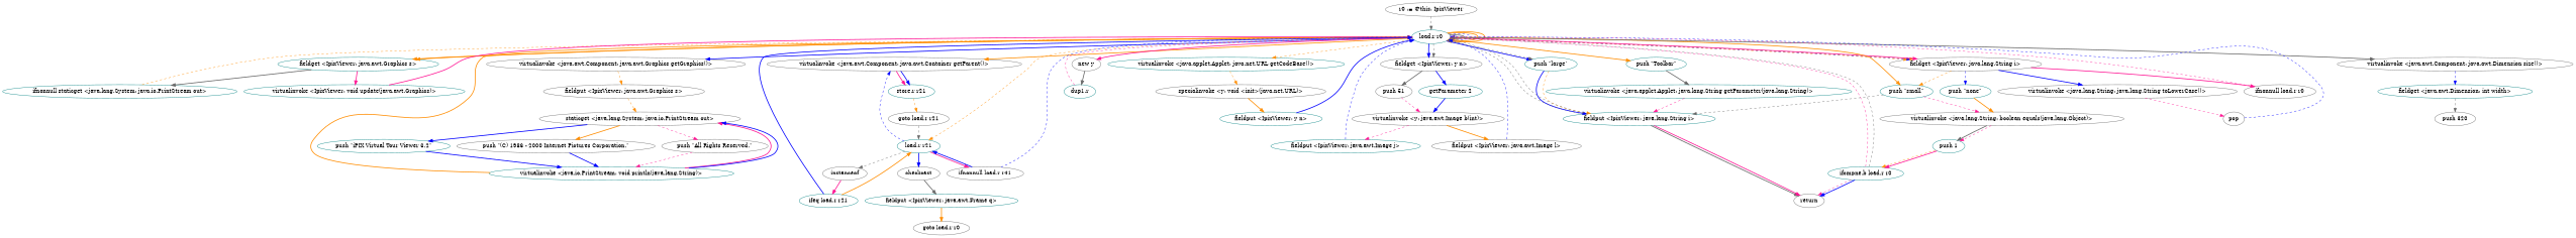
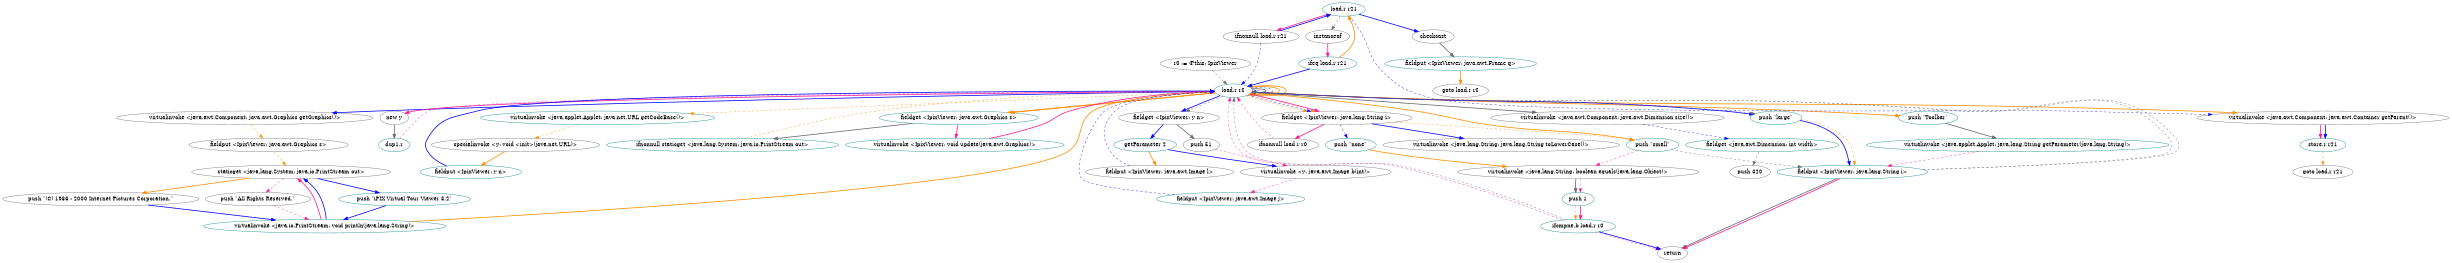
  digraph {
    node [color=gray40]
    edge [color=blue style=bold]
    "load.r r0" [color=teal]
    "r0 := @this: IpixViewer"
    "fieldget <IpixViewer: java.awt.Graphics s>" [color=teal]
    "virtualinvoke <java.awt.Component: java.awt.Graphics getGraphics()>"
    "virtualinvoke <java.awt.Component: java.awt.Container getParent()>"
    "load.r r21" [color=teal]
    "new y"
    "virtualinvoke <java.applet.Applet: java.net.URL getCodeBase()>" [color=teal]
    "fieldget <IpixViewer: y n>"
    "push \"Toolbar\"" [color=teal]
    "fieldget <IpixViewer: java.lang.String i>"
    "push \"large\"" [color=teal]
    "push \"small\"" [color=teal]
    "virtualinvoke <java.awt.Component: java.awt.Dimension size()>"
    "ifnonnull staticget <java.lang.System: java.io.PrintStream out>" [color=teal]
    "virtualinvoke <IpixViewer: void update(java.awt.Graphics)>" [color=teal]
    "fieldput <IpixViewer: java.awt.Graphics s>"
    "store.r r21" [color=teal]
-   "ifnonnull load.r r21" [label="ifnonnull load.r r41"]
+   "ifnonnull load.r r21"
    instanceof
    checkcast
    "dup1.r" [color=teal]
    "specialinvoke <y: void <init>(java.net.URL)>"
    "push 51"
    n25 [color=teal label="getParameter 2"]
    "virtualinvoke <java.applet.Applet: java.lang.String getParameter(java.lang.String)>" [color=teal]
    "ifnonnull load.r r0"
    "virtualinvoke <java.lang.String: java.lang.String toLowerCase()>"
    "push \"none\"" [color=teal]
    "fieldput <IpixViewer: java.lang.String i>" [color=teal]
    "virtualinvoke <java.lang.String: boolean equals(java.lang.Object)>"
    "fieldget <java.awt.Dimension: int width>" [color=teal]
    "staticget <java.lang.System: java.io.PrintStream out>"
    "push \"iPIX Virtual Tour Viewer 3.2\"" [color=teal]
    "push \"(C) 1986 - 2000 Internet Pictures Corporation.\""
    "push \"All Rights Reserved.\""
    "virtualinvoke <java.io.PrintStream: void println(java.lang.String)>" [color=teal]
    "goto load.r r21"
    "ifeq load.r r21" [color=teal]
    "fieldput <IpixViewer: java.awt.Frame q>" [color=teal]
    "fieldput <IpixViewer: y n>" [color=teal]
    "virtualinvoke <y: java.awt.Image b(int)>"
    "fieldput <IpixViewer: java.awt.Image j>" [color=teal]
    "fieldput <IpixViewer: java.awt.Image l>"
    return
-   pop
    "push 1" [color=teal]
    "ifcmpne.b load.r r0" [color=teal]
    "push 320"
    "goto load.r r0"
    "load.r r0" -> "load.r r0" [style=dashed]
    "load.r r0" -> "load.r r0" [color=gray40]
    "load.r r0" -> "load.r r0" [style=dashed]
    "load.r r0" -> "load.r r0" [color=darkorange]
    "load.r r0" -> "load.r r0" [color=darkorange]
    "load.r r0" -> "fieldget <IpixViewer: java.awt.Graphics s>" [color=darkorange]
    "load.r r0" -> "fieldget <IpixViewer: java.awt.Graphics s>" [color=darkorange]
    "load.r r0" -> "virtualinvoke <java.awt.Component: java.awt.Graphics getGraphics()>"
    "load.r r0" -> "virtualinvoke <java.awt.Component: java.awt.Container getParent()>" [color=darkorange]
-   "load.r r0" -> "load.r r21" [color=darkorange style=dashed]
    "load.r r0" -> "new y" [color=deeppink]
    "load.r r0" -> "virtualinvoke <java.applet.Applet: java.net.URL getCodeBase()>" [color=darkorange style=dashed]
    "load.r r0" -> "fieldget <IpixViewer: y n>"
    "load.r r0" -> "fieldget <IpixViewer: y n>" [color=gray40 style=dashed]
    "load.r r0" -> "push \"Toolbar\"" [color=darkorange]
    "load.r r0" -> "fieldget <IpixViewer: java.lang.String i>" [color=darkorange style=dashed]
    "load.r r0" -> "fieldget <IpixViewer: java.lang.String i>" [style=dashed]
    "load.r r0" -> "fieldget <IpixViewer: java.lang.String i>" [color=darkorange style=dashed]
    "load.r r0" -> "fieldget <IpixViewer: java.lang.String i>" [color=deeppink]
    "load.r r0" -> "push \"large\""
    "load.r r0" -> "push \"large\"" [color=gray40 style=dashed]
    "load.r r0" -> "push \"small\"" [color=darkorange]
    "load.r r0" -> "virtualinvoke <java.awt.Component: java.awt.Dimension size()>" [color=gray40]
    "r0 := @this: IpixViewer" -> "load.r r0" [color=gray40 style=dashed]
    "fieldget <IpixViewer: java.awt.Graphics s>" -> "ifnonnull staticget <java.lang.System: java.io.PrintStream out>" [color=gray40]
    "fieldget <IpixViewer: java.awt.Graphics s>" -> "virtualinvoke <IpixViewer: void update(java.awt.Graphics)>" [color=deeppink]
    "virtualinvoke <java.awt.Component: java.awt.Graphics getGraphics()>" -> "fieldput <IpixViewer: java.awt.Graphics s>" [color=darkorange style=dashed]
    "virtualinvoke <java.awt.Component: java.awt.Container getParent()>" -> "store.r r21" [color=deeppink]
    "virtualinvoke <java.awt.Component: java.awt.Container getParent()>" -> "store.r r21"
    "load.r r21" -> "virtualinvoke <java.awt.Component: java.awt.Container getParent()>" [style=dashed]
    "load.r r21" -> "ifnonnull load.r r21" [color=deeppink]
    "load.r r21" -> instanceof [color=gray40 style=dashed]
    "load.r r21" -> checkcast
    "new y" -> "dup1.r" [color=gray40]
    "virtualinvoke <java.applet.Applet: java.net.URL getCodeBase()>" -> "specialinvoke <y: void <init>(java.net.URL)>" [color=darkorange style=dashed]
    "fieldget <IpixViewer: y n>" -> "push 51" [color=gray40]
    "fieldget <IpixViewer: y n>" -> n25
    "push \"Toolbar\"" -> "virtualinvoke <java.applet.Applet: java.lang.String getParameter(java.lang.String)>" [color=gray40]
    "fieldget <IpixViewer: java.lang.String i>" -> "push \"small\"" [color=darkorange style=dashed]
    "fieldget <IpixViewer: java.lang.String i>" -> "ifnonnull load.r r0" [color=deeppink]
    "fieldget <IpixViewer: java.lang.String i>" -> "virtualinvoke <java.lang.String: java.lang.String toLowerCase()>"
    "fieldget <IpixViewer: java.lang.String i>" -> "push \"none\"" [style=dashed]
    "push \"large\"" -> "fieldput <IpixViewer: java.lang.String i>"
    "push \"large\"" -> "fieldput <IpixViewer: java.lang.String i>" [color=darkorange style=dashed]
    "push \"small\"" -> "fieldput <IpixViewer: java.lang.String i>" [color=gray40 style=dashed]
    "push \"small\"" -> "virtualinvoke <java.lang.String: boolean equals(java.lang.Object)>" [color=deeppink style=dashed]
    "virtualinvoke <java.awt.Component: java.awt.Dimension size()>" -> "fieldget <java.awt.Dimension: int width>" [style=dashed]
    "ifnonnull staticget <java.lang.System: java.io.PrintStream out>" -> "load.r r0" [color=darkorange style=dashed]
    "virtualinvoke <IpixViewer: void update(java.awt.Graphics)>" -> "load.r r0" [color=deeppink]
    "fieldput <IpixViewer: java.awt.Graphics s>" -> "staticget <java.lang.System: java.io.PrintStream out>" [color=darkorange style=dashed]
    "store.r r21" -> "goto load.r r21" [color=darkorange style=dashed]
    "ifnonnull load.r r21" -> "load.r r0" [style=dashed]
    "ifnonnull load.r r21" -> "load.r r21"
    instanceof -> "ifeq load.r r21" [color=deeppink]
    checkcast -> "fieldput <IpixViewer: java.awt.Frame q>" [color=gray40]
    "dup1.r" -> "load.r r0" [color=deeppink style=dashed]
    "specialinvoke <y: void <init>(java.net.URL)>" -> "fieldput <IpixViewer: y n>" [color=darkorange]
    "push 51" -> "virtualinvoke <y: java.awt.Image b(int)>" [color=deeppink style=dashed]
    n25 -> "virtualinvoke <y: java.awt.Image b(int)>"
    "virtualinvoke <java.applet.Applet: java.lang.String getParameter(java.lang.String)>" -> "fieldput <IpixViewer: java.lang.String i>" [color=deeppink style=dashed]
    "ifnonnull load.r r0" -> "load.r r0" [color=deeppink style=dashed]
-   "virtualinvoke <java.lang.String: java.lang.String toLowerCase()>" -> pop [color=deeppink style=dashed]
    "push \"none\"" -> "virtualinvoke <java.lang.String: boolean equals(java.lang.Object)>" [color=darkorange]
    "fieldput <IpixViewer: java.lang.String i>" -> "load.r r0" [color=gray40 style=dashed]
    "fieldput <IpixViewer: java.lang.String i>" -> "load.r r0" [color=gray40 style=dashed]
    "fieldput <IpixViewer: java.lang.String i>" -> return [color=gray40]
    "fieldput <IpixViewer: java.lang.String i>" -> return [color=deeppink]
    "virtualinvoke <java.lang.String: boolean equals(java.lang.Object)>" -> "push 1" [color=gray40]
    "virtualinvoke <java.lang.String: boolean equals(java.lang.Object)>" -> "push 1" [color=deeppink style=dashed]
    "fieldget <java.awt.Dimension: int width>" -> "push 320" [color=gray40 style=dashed]
    "staticget <java.lang.System: java.io.PrintStream out>" -> "push \"iPIX Virtual Tour Viewer 3.2\""
    "staticget <java.lang.System: java.io.PrintStream out>" -> "push \"(C) 1986 - 2000 Internet Pictures Corporation.\"" [color=darkorange]
    "staticget <java.lang.System: java.io.PrintStream out>" -> "push \"All Rights Reserved.\"" [color=deeppink style=dashed]
    "push \"iPIX Virtual Tour Viewer 3.2\"" -> "virtualinvoke <java.io.PrintStream: void println(java.lang.String)>"
    "push \"(C) 1986 - 2000 Internet Pictures Corporation.\"" -> "virtualinvoke <java.io.PrintStream: void println(java.lang.String)>"
    "push \"All Rights Reserved.\"" -> "virtualinvoke <java.io.PrintStream: void println(java.lang.String)>" [color=deeppink style=dashed]
    "virtualinvoke <java.io.PrintStream: void println(java.lang.String)>" -> "load.r r0" [color=darkorange]
    "virtualinvoke <java.io.PrintStream: void println(java.lang.String)>" -> "staticget <java.lang.System: java.io.PrintStream out>" [color=deeppink]
    "virtualinvoke <java.io.PrintStream: void println(java.lang.String)>" -> "staticget <java.lang.System: java.io.PrintStream out>"
-   "goto load.r r21" -> "load.r r21" [color=gray40 style=dashed]
    "ifeq load.r r21" -> "load.r r0"
    "ifeq load.r r21" -> "load.r r21" [color=darkorange]
    "fieldput <IpixViewer: java.awt.Frame q>" -> "goto load.r r0" [color=darkorange]
    "fieldput <IpixViewer: y n>" -> "load.r r0"
    "virtualinvoke <y: java.awt.Image b(int)>" -> "fieldput <IpixViewer: java.awt.Image j>" [color=deeppink style=dashed]
-   "virtualinvoke <y: java.awt.Image b(int)>" -> "fieldput <IpixViewer: java.awt.Image l>" [color=darkorange]
+   n25 -> "fieldput <IpixViewer: java.awt.Image l>" [color=darkorange]
    "fieldput <IpixViewer: java.awt.Image j>" -> "load.r r0" [style=dashed]
    "fieldput <IpixViewer: java.awt.Image l>" -> "load.r r0" [style=dashed]
-   pop -> "load.r r0" [style=dashed]
    "push 1" -> "ifcmpne.b load.r r0" [color=darkorange style=dashed]
    "push 1" -> "ifcmpne.b load.r r0" [color=deeppink]
    "ifcmpne.b load.r r0" -> "load.r r0" [color=deeppink style=dashed]
    "ifcmpne.b load.r r0" -> "load.r r0" [color=gray40 style=dashed]
    "ifcmpne.b load.r r0" -> return [color=deeppink style=dashed]
    "ifcmpne.b load.r r0" -> return
  }
